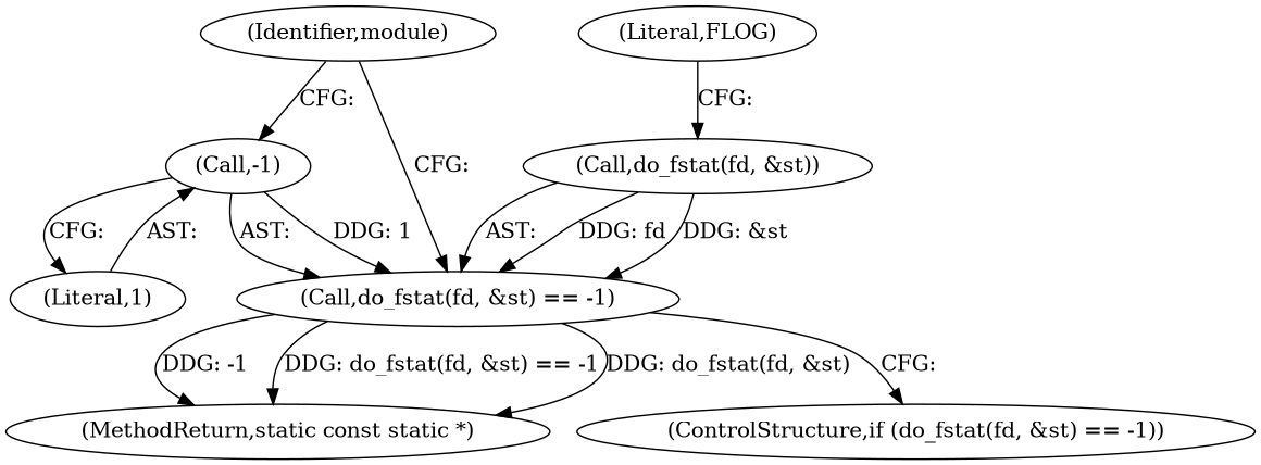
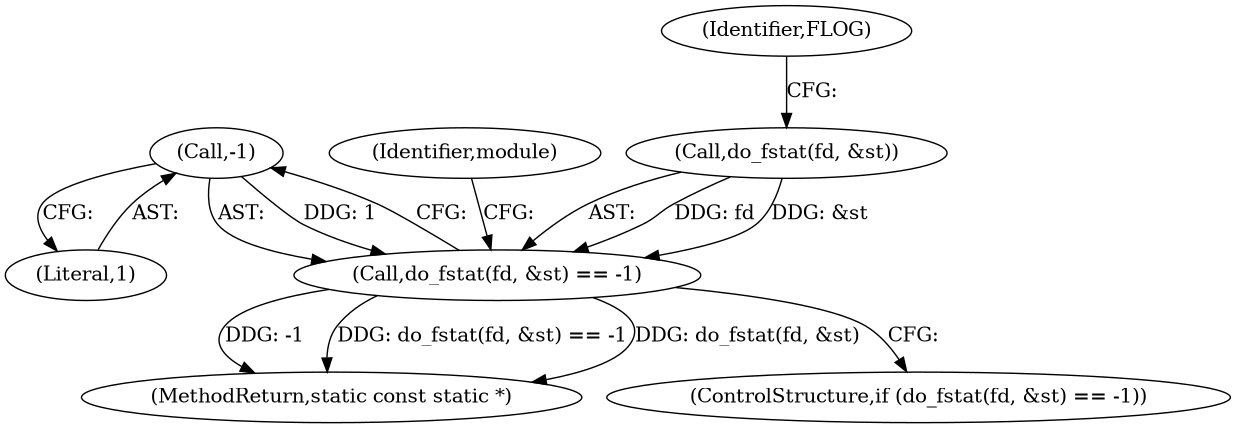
  digraph {
    n1 [label="(Call,-1)"]
    n2 [label="(Call,do_fstat(fd, &st) == -1)"]
    n3 [label="(Literal,1)"]
    n4 [label="(MethodReturn,static const static *)"]
    n5 [label="(ControlStructure,if (do_fstat(fd, &st) == -1))"]
    n6 [label="(Identifier,module)"]
    n7 [label="(Call,do_fstat(fd, &st))"]
-   n8 [label="(Literal,FLOG)"]
+   n8 [label="(Identifier,FLOG)"]
    n1 -> n2 [label="AST: "]
    n1 -> n2 [label="DDG: 1"]
    n1 -> n3 [label="CFG: "]
-   n6 -> n1 [label="CFG: "]
+   n2 -> n1 [label="CFG: "]
    n2 -> n4 [label="DDG: -1"]
    n2 -> n4 [label="DDG: do_fstat(fd, &st) == -1"]
    n2 -> n4 [label="DDG: do_fstat(fd, &st)"]
    n2 -> n5 [label="CFG: "]
    n3 -> n1 [label="AST: "]
    n6 -> n2 [label="CFG: "]
    n7 -> n2 [label="AST: "]
    n7 -> n2 [label="DDG: fd"]
    n7 -> n2 [label="DDG: &st"]
    n8 -> n7 [label="CFG: "]
  }
